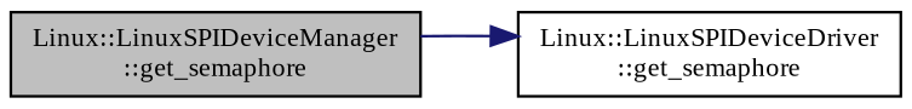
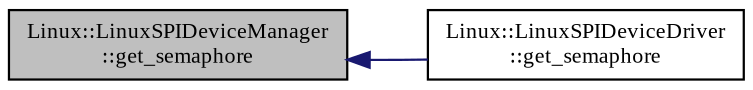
  digraph {
    rankdir=LR
    fontname="Liberation Serif"
    node [color=black fontname="Liberation Serif" fontsize=10 shape=record style=filled]
    n1 [fillcolor=grey75 fontcolor=black height=0.2 label="Linux::LinuxSPIDeviceManager\l::get_semaphore" width=0.4]
    n2 [fillcolor=white height=0.2 label="Linux::LinuxSPIDeviceDriver\l::get_semaphore" width=0.4]
-   n2 -> n1 [color=midnightblue dir=back fontname="Liberation Serif" fontsize=10 labelfontname=Helvetica labelfontsize=10 style=solid]
+   n1 -> n2 [color=midnightblue dir=back fontname="Liberation Serif" fontsize=10 labelfontname=Helvetica labelfontsize=10 style=solid]
  }
